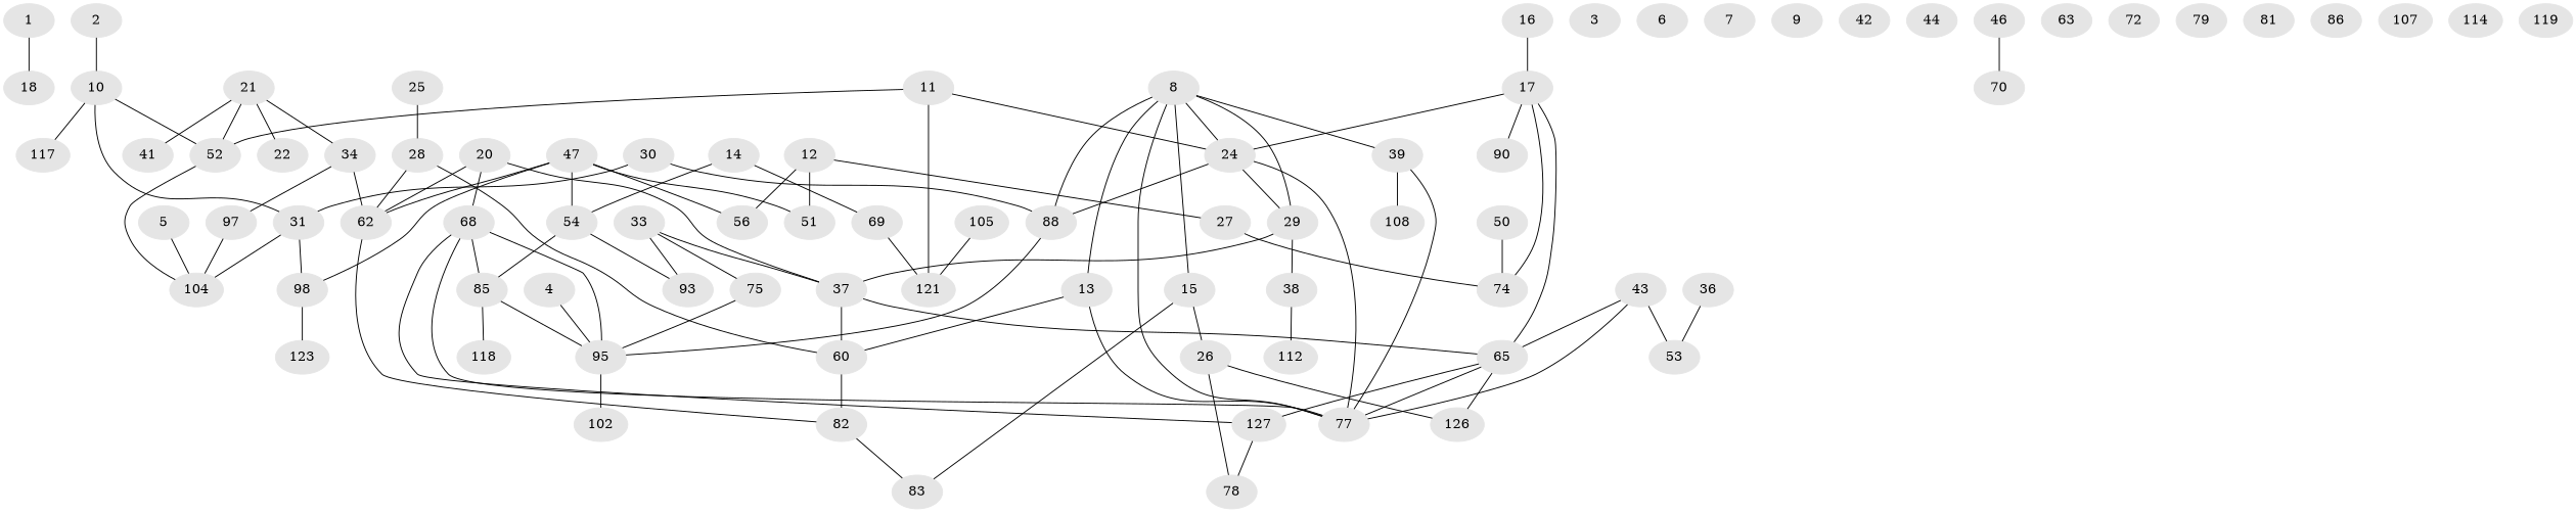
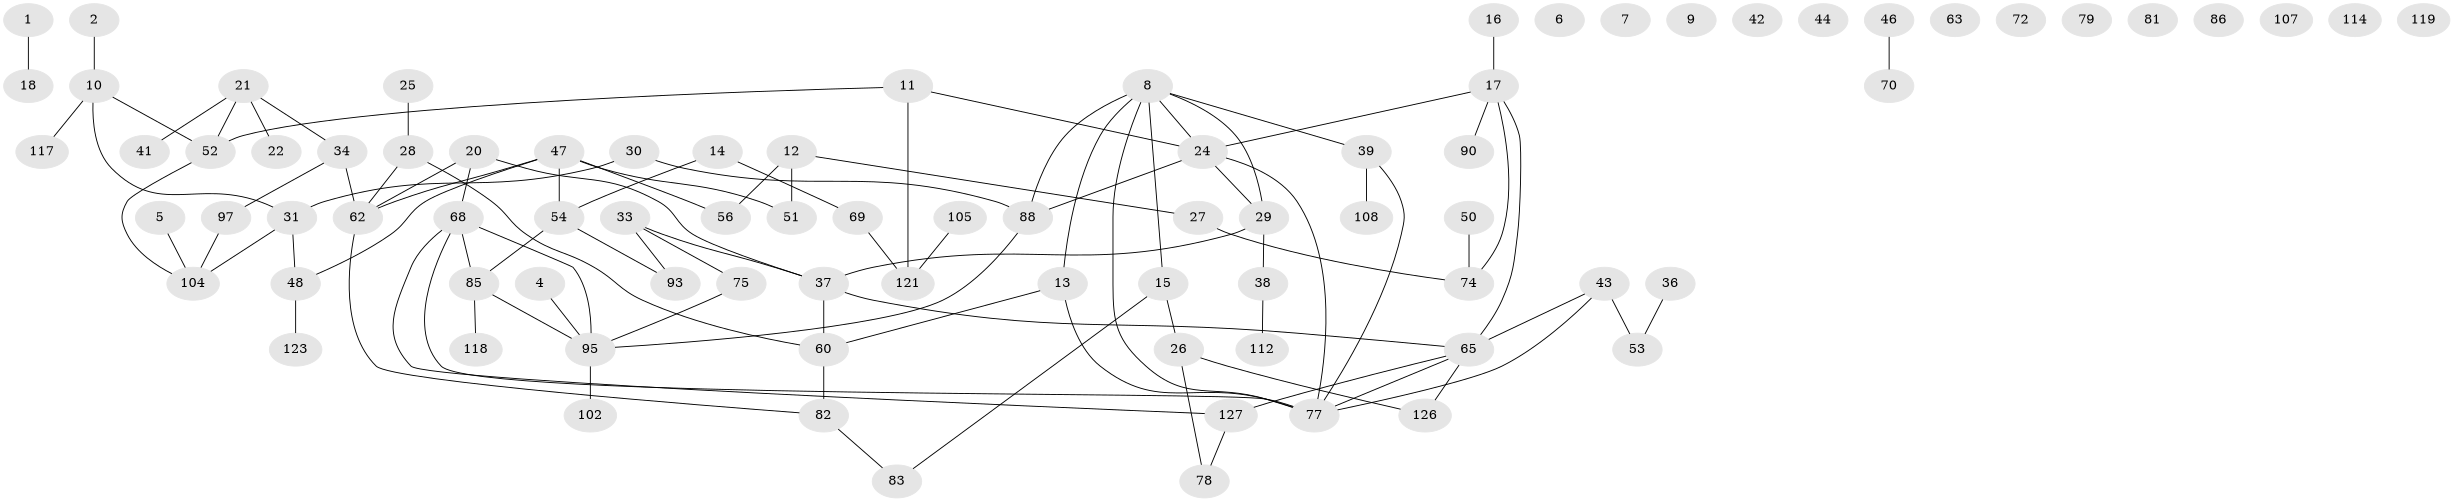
  graph {
    node [color=gray90 style=filled]
    18 [super="+19"]
    1
    10 [super="+23"]
    31 [super="+87"]
    52 [super="+66"]
    117 [super="+122"]
    2
-   3
    4 [super="+64"]
    95 [super="+96"]
    102
    5 [super="+49"]
    104 [super="+124"]
    6
    7 [super="+91"]
    8 [super="+80"]
    13 [super="+59"]
    15
    24 [super="+58"]
    29 [super="+45"]
    39
    77 [super="+116"]
    88 [super="+109"]
    60 [super="+111"]
    26 [super="+40"]
    83
    37 [super="+100"]
    38 [super="+73"]
    108
    9
-   48 [super="+125" label=98]
+   48 [super="+125"]
    11
    121 [super="+128"]
    12 [super="+106"]
    27
    51 [super="+110"]
    56
    74 [super="+103"]
    82
    14 [super="+55"]
    54 [super="+120"]
    69
    93
    85 [super="+94"]
    78
    126
    17 [super="+61"]
    65 [super="+67"]
    90
    16
    127
    20
    62 [super="+76"]
    68 [super="+89"]
    21 [super="+35"]
    22 [super="+101"]
    34 [super="+115"]
    41
    97
    25 [super="+71"]
    28
    112
    30
    123
    33 [super="+99"]
    75
    53 [super="+92"]
    36
    42
    43 [super="+84"]
    44
    46
    70
    47 [super="+113"]
    50
    118
    63
    72
    79
    81
    86 [super="+98"]
    105
    107
    114
    119
    1 -- 18
    10 -- 31
    10 -- 52
    10 -- 117
    31 -- 104
    31 -- 48
    52 -- 104
    2 -- 10
    4 -- 95
    95 -- 102
    5 -- 104
    8 -- 13
    8 -- 15
    8 -- 24
    8 -- 29
    8 -- 39
    8 -- 77
    8 -- 88
    13 -- 77
    13 -- 60
    15 -- 26
    15 -- 83
    24 -- 29
    24 -- 77
    24 -- 88
    29 -- 37
    29 -- 38
    39 -- 77
    39 -- 108
    88 -- 95
    60 -- 82
    26 -- 78
    26 -- 126
    37 -- 60
    37 -- 65
    38 -- 112
    48 -- 123
    11 -- 52
    11 -- 24
    11 -- 121
    12 -- 27
    12 -- 51
    12 -- 56
    27 -- 74
    82 -- 83
    14 -- 54
    14 -- 69
    54 -- 93
    54 -- 85
    69 -- 121
    85 -- 95
    85 -- 118
    17 -- 24
    17 -- 74
    17 -- 65
    17 -- 90
    65 -- 77
    65 -- 126
    65 -- 127
    16 -- 17
    127 -- 78
    20 -- 37
    20 -- 62
    20 -- 68
    62 -- 82
    68 -- 95
    68 -- 77
    68 -- 85
    68 -- 127
    21 -- 52
    21 -- 22
    21 -- 34
    21 -- 41
    34 -- 62
    34 -- 97
    97 -- 104
    25 -- 28
    28 -- 60
    28 -- 62
    30 -- 31
    30 -- 88
    33 -- 37
    33 -- 93
    33 -- 75
    75 -- 95
    36 -- 53
    43 -- 77
    43 -- 65
    43 -- 53
    46 -- 70
    47 -- 48
    47 -- 51
    47 -- 56
    47 -- 54
    47 -- 62
    50 -- 74
    105 -- 121
  }
